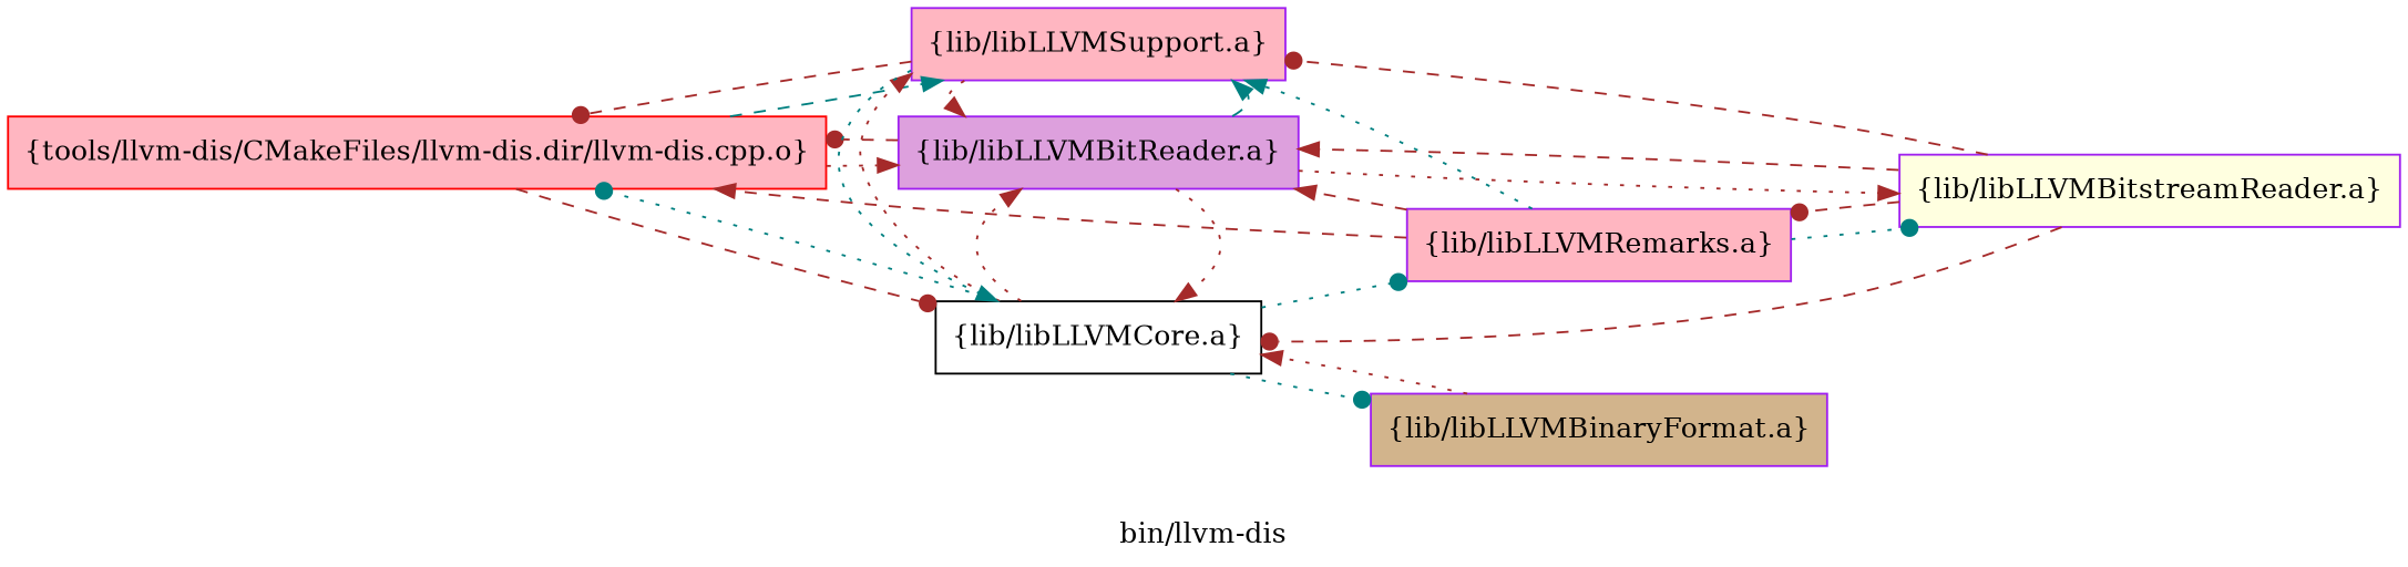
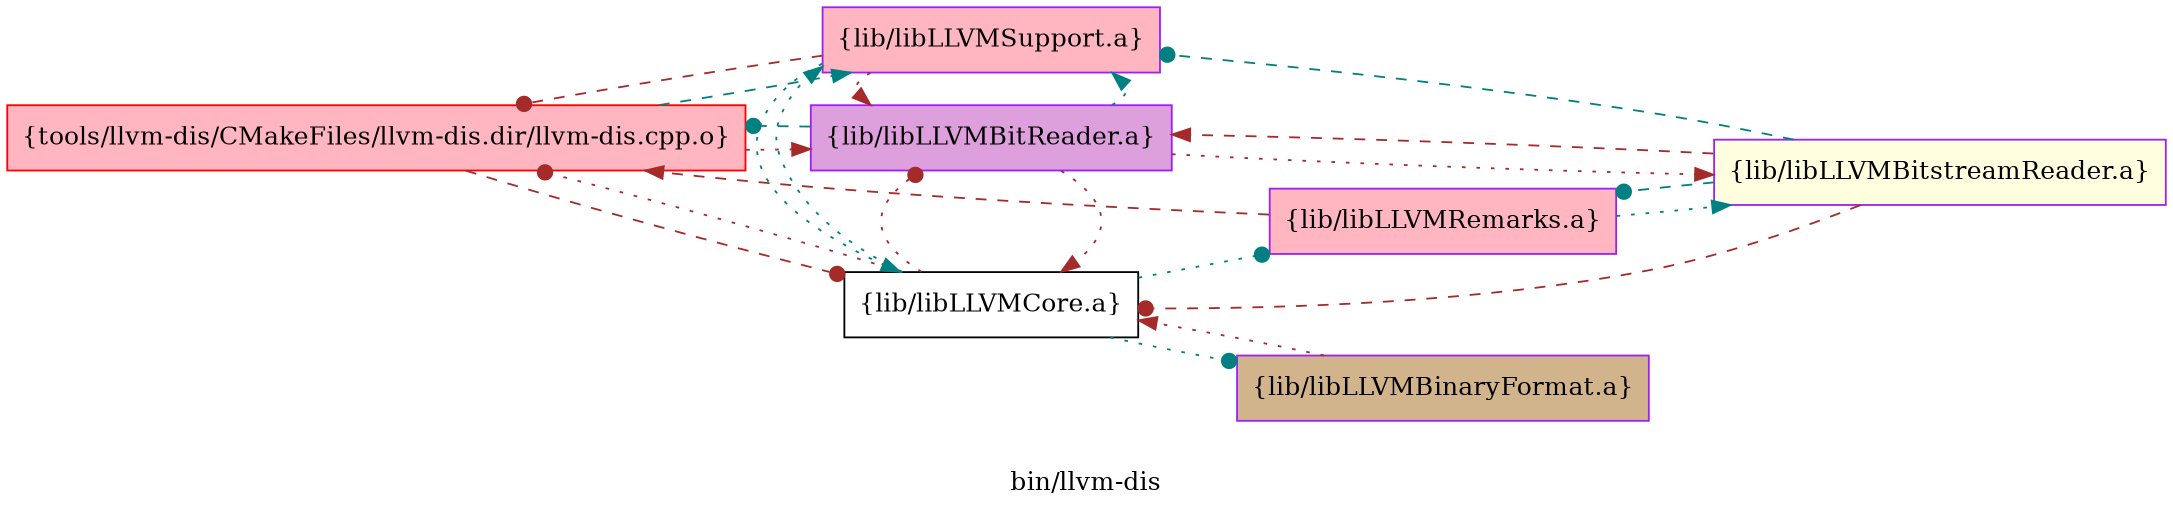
  digraph {
    label="bin/llvm-dis"
    rankdir=LR
    node [color=purple fillcolor=lightpink group=1 shape=box style=filled]
    edge [arrowhead=normal color=brown style=dotted]
    n1 [color=red label="{tools/llvm-dis/CMakeFiles/llvm-dis.dir/llvm-dis.cpp.o}"]
    n2 [fillcolor=plum label="{lib/libLLVMBitReader.a}"]
    n3 [color=black fillcolor=white label="{lib/libLLVMCore.a}"]
    n4 [label="{lib/libLLVMSupport.a}"]
    n5 [fillcolor=lightyellow label="{lib/libLLVMBitstreamReader.a}"]
    n6 [fillcolor=tan label="{lib/libLLVMBinaryFormat.a}"]
    n7 [label="{lib/libLLVMRemarks.a}"]
    subgraph sub_1 {
      rank=same
      n1
    }
    subgraph sub_2 {
      rank=same
      n2
      n3
      n4
    }
    n1 -> n2
    n1 -> n3 [arrowhead=dot style=dashed]
    n1 -> n4 [color=teal style=dashed]
-   n2 -> n1 [arrowhead=dot style=dashed]
+   n2 -> n1 [arrowhead=dot color=teal style=dashed]
    n2 -> n3
-   n2 -> n4 [color=teal style=dashed]
+   n2 -> n4 [color=teal]
    n2 -> n5
-   n3 -> n1 [arrowhead=dot color=teal]
-   n3 -> n2
-   n3 -> n4
+   n3 -> n1 [arrowhead=dot]
+   n3 -> n2 [arrowhead=dot]
+   n3 -> n4 [color=teal]
    n3 -> n6 [arrowhead=dot color=teal]
    n3 -> n7 [arrowhead=dot color=teal]
    n4 -> n1 [arrowhead=dot style=dashed]
    n4 -> n2
    n4 -> n3 [color=teal]
    n5 -> n2 [style=dashed]
    n5 -> n3 [arrowhead=dot style=dashed]
-   n5 -> n4 [arrowhead=dot style=dashed]
-   n5 -> n7 [arrowhead=dot style=dashed]
+   n5 -> n4 [arrowhead=dot color=teal style=dashed]
+   n5 -> n7 [arrowhead=dot color=teal style=dashed]
    n6 -> n3
    n7 -> n1 [style=dashed]
-   n7 -> n2 [style=dashed]
-   n7 -> n4 [color=teal]
-   n7 -> n5 [arrowhead=dot color=teal]
+   n7 -> n5 [color=teal]
  }
